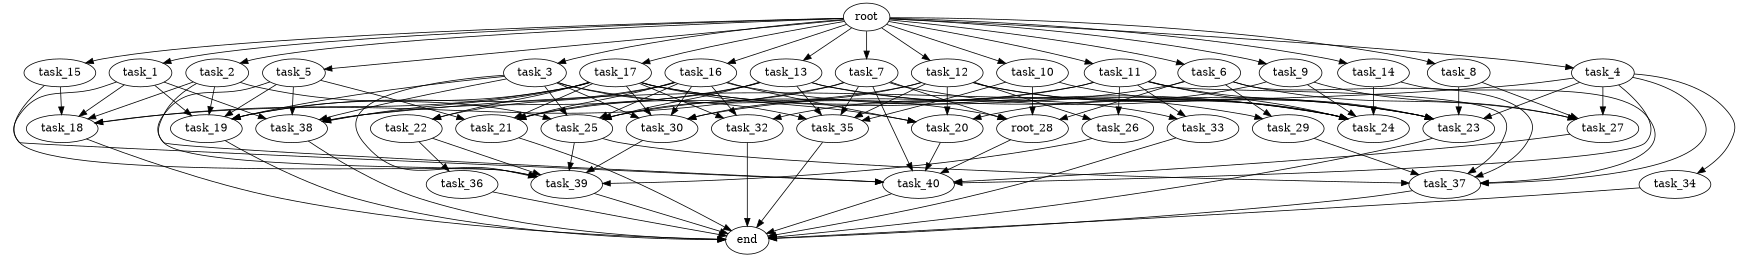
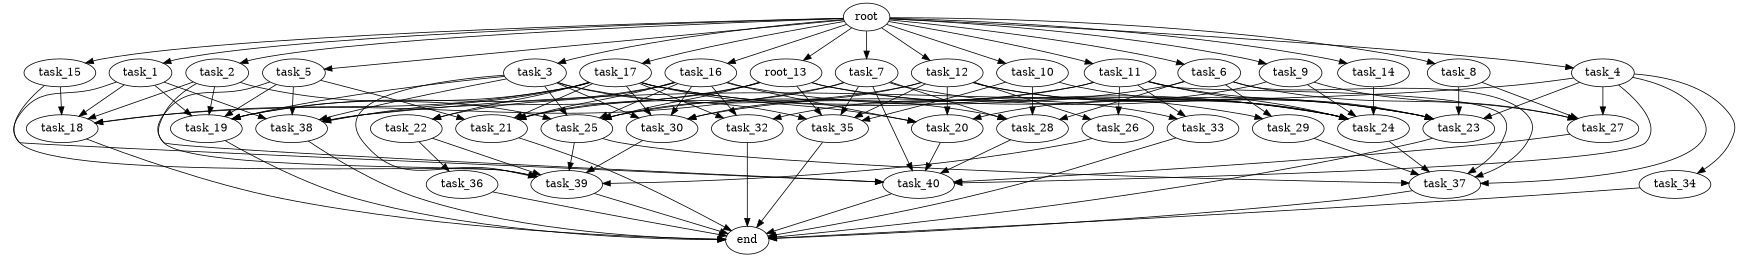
  digraph {
    root
    task_1
    task_2
    task_3
    task_4
    task_5
    task_6
    task_7
    task_8
    task_9
    task_10
    task_11
    task_12
-   task_13
+   task_13 [label=root_13]
    task_14
    task_15
    task_16
    task_17
    task_18
    task_19
    task_38
    task_39
    task_25
    task_40
-   task_28 [label=root_28]
+   task_28
    task_30
    task_35
    task_23
    task_27
    task_34
    task_37
    task_21
    task_29
    task_20
    task_24
    task_26
    task_32
    task_33
    task_22
    end
    task_36
    root -> task_1
    root -> task_2
    root -> task_3
    root -> task_4
    root -> task_5
    root -> task_6
    root -> task_7
    root -> task_8
    root -> task_9
    root -> task_10
    root -> task_11
    root -> task_12
    root -> task_13
    root -> task_14
    root -> task_15
    root -> task_16
    root -> task_17
    task_1 -> task_18
    task_1 -> task_19
    task_1 -> task_38
    task_1 -> task_39
    task_2 -> task_18
    task_2 -> task_19
    task_2 -> task_25
    task_2 -> task_40
    task_3 -> task_19
    task_3 -> task_38
    task_3 -> task_39
    task_3 -> task_25
    task_3 -> task_28
    task_3 -> task_30
    task_3 -> task_35
    task_4 -> task_38
    task_4 -> task_40
    task_4 -> task_23
    task_4 -> task_27
    task_4 -> task_34
    task_4 -> task_37
    task_5 -> task_19
    task_5 -> task_38
    task_5 -> task_39
    task_5 -> task_21
    task_6 -> task_28
    task_6 -> task_30
    task_6 -> task_27
    task_6 -> task_37
    task_6 -> task_29
    task_7 -> task_18
    task_7 -> task_25
    task_7 -> task_40
    task_7 -> task_28
    task_7 -> task_35
    task_7 -> task_23
    task_8 -> task_23
    task_8 -> task_27
    task_9 -> task_27
    task_9 -> task_20
    task_9 -> task_24
    task_10 -> task_28
    task_10 -> task_35
    task_10 -> task_24
    task_11 -> task_25
    task_11 -> task_23
    task_11 -> task_37
    task_11 -> task_24
    task_11 -> task_26
    task_11 -> task_32
    task_11 -> task_33
    task_12 -> task_30
    task_12 -> task_35
    task_12 -> task_23
    task_12 -> task_21
    task_12 -> task_20
    task_12 -> task_24
    task_12 -> task_26
    task_13 -> task_38
    task_13 -> task_25
    task_13 -> task_35
    task_13 -> task_23
    task_13 -> task_21
    task_13 -> task_33
    task_14 -> task_24
    task_15 -> task_18
    task_15 -> task_40
    task_16 -> task_19
    task_16 -> task_25
    task_16 -> task_30
    task_16 -> task_21
    task_16 -> task_20
    task_16 -> task_24
    task_16 -> task_32
    task_16 -> task_22
    task_17 -> task_18
    task_17 -> task_19
    task_17 -> task_38
    task_17 -> task_30
    task_17 -> task_21
    task_17 -> task_29
    task_17 -> task_20
    task_17 -> task_24
    task_17 -> task_32
    task_17 -> task_22
    task_18 -> end
    task_19 -> end
    task_38 -> end
    task_39 -> end
    task_25 -> task_39
    task_25 -> task_37
    task_40 -> end
    task_28 -> task_40
    task_30 -> task_39
    task_35 -> end
    task_23 -> end
    task_27 -> task_40
    task_34 -> end
    task_37 -> end
    task_21 -> end
    task_29 -> task_37
    task_20 -> task_40
-   task_14 -> task_37
+   task_24 -> task_37
    task_26 -> task_39
    task_32 -> end
    task_33 -> end
    task_22 -> task_39
    task_22 -> task_36
    task_36 -> end
  }
